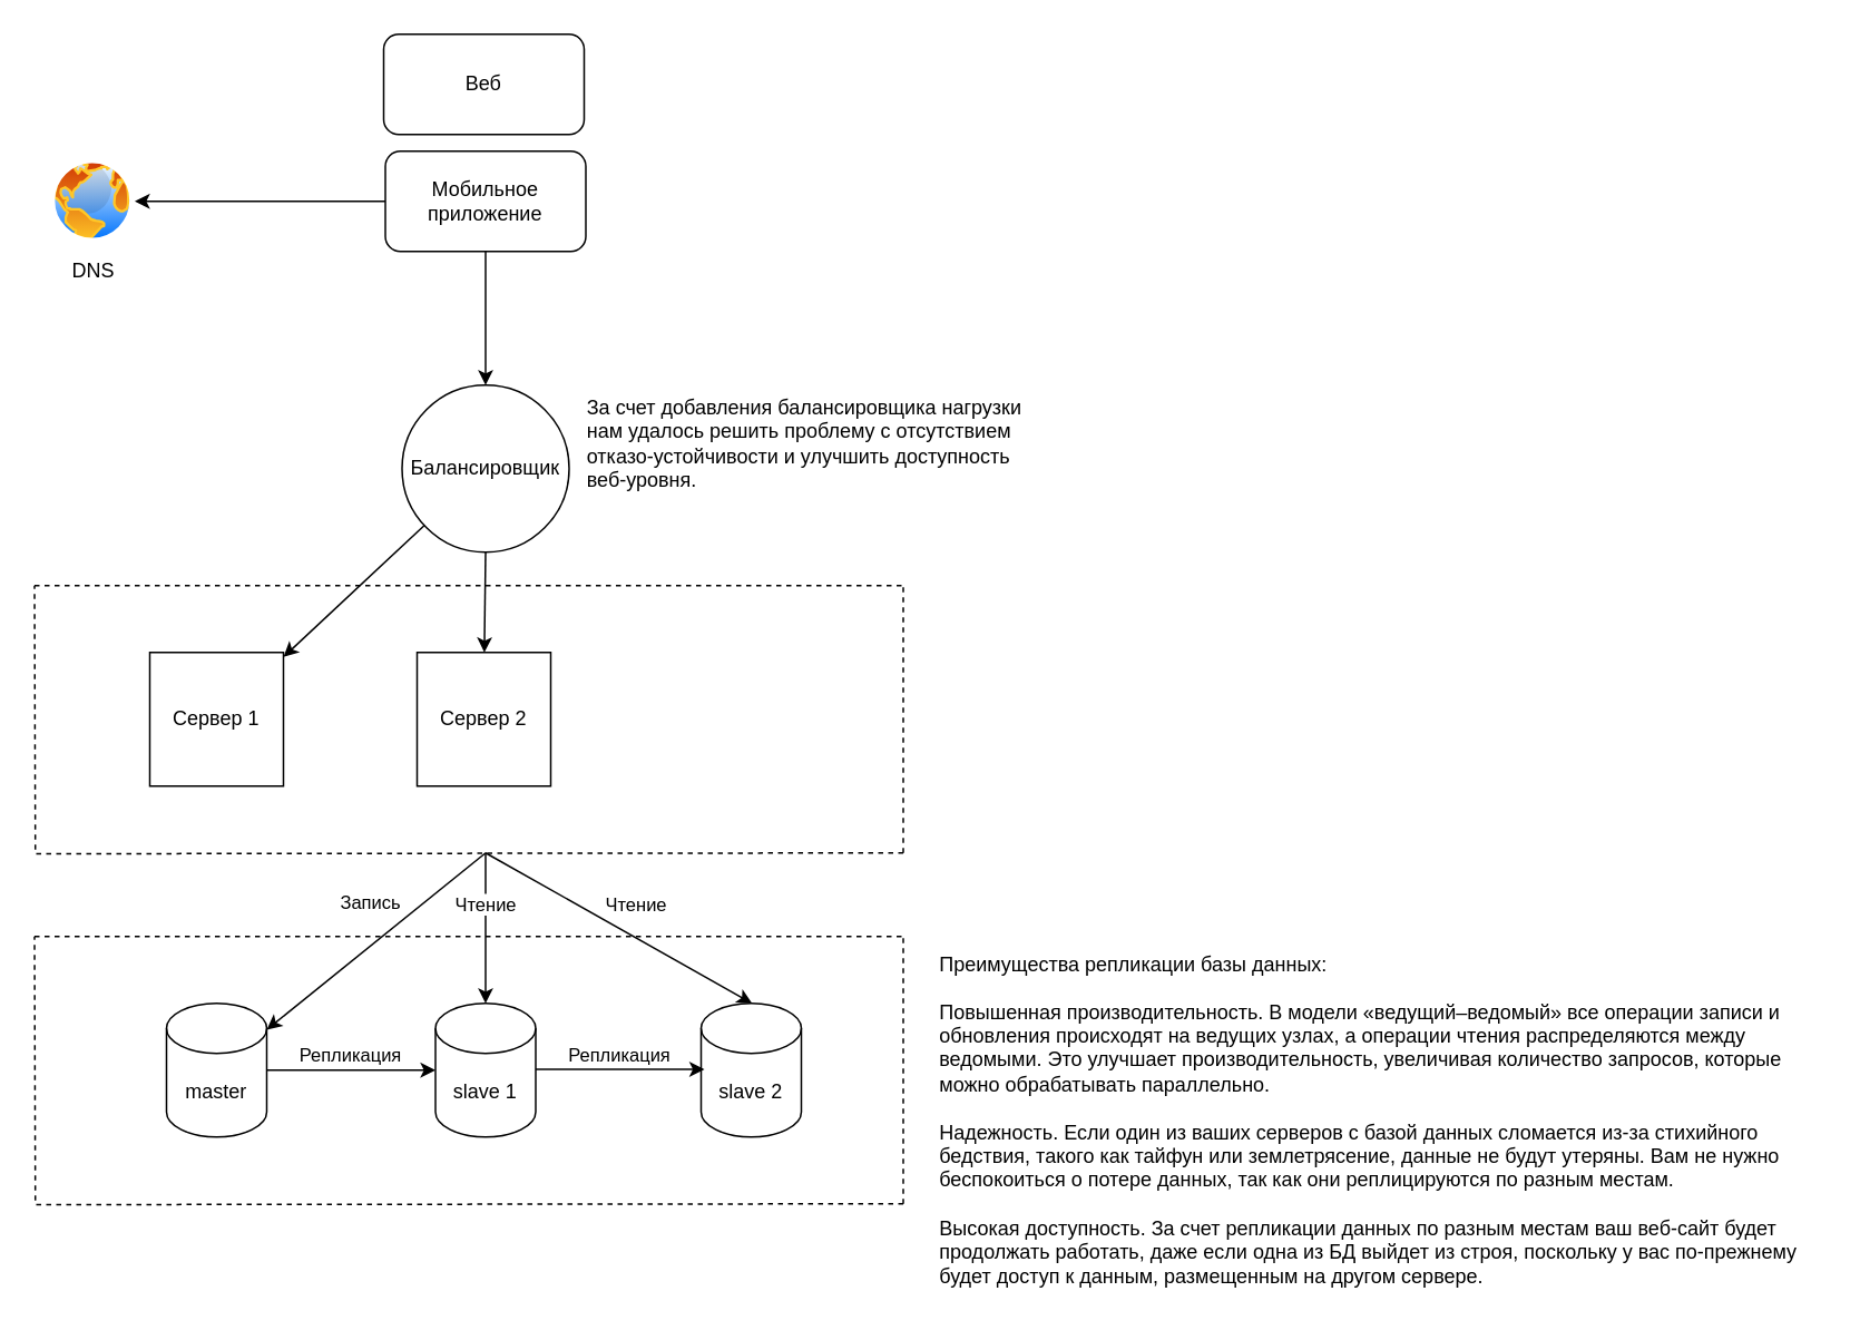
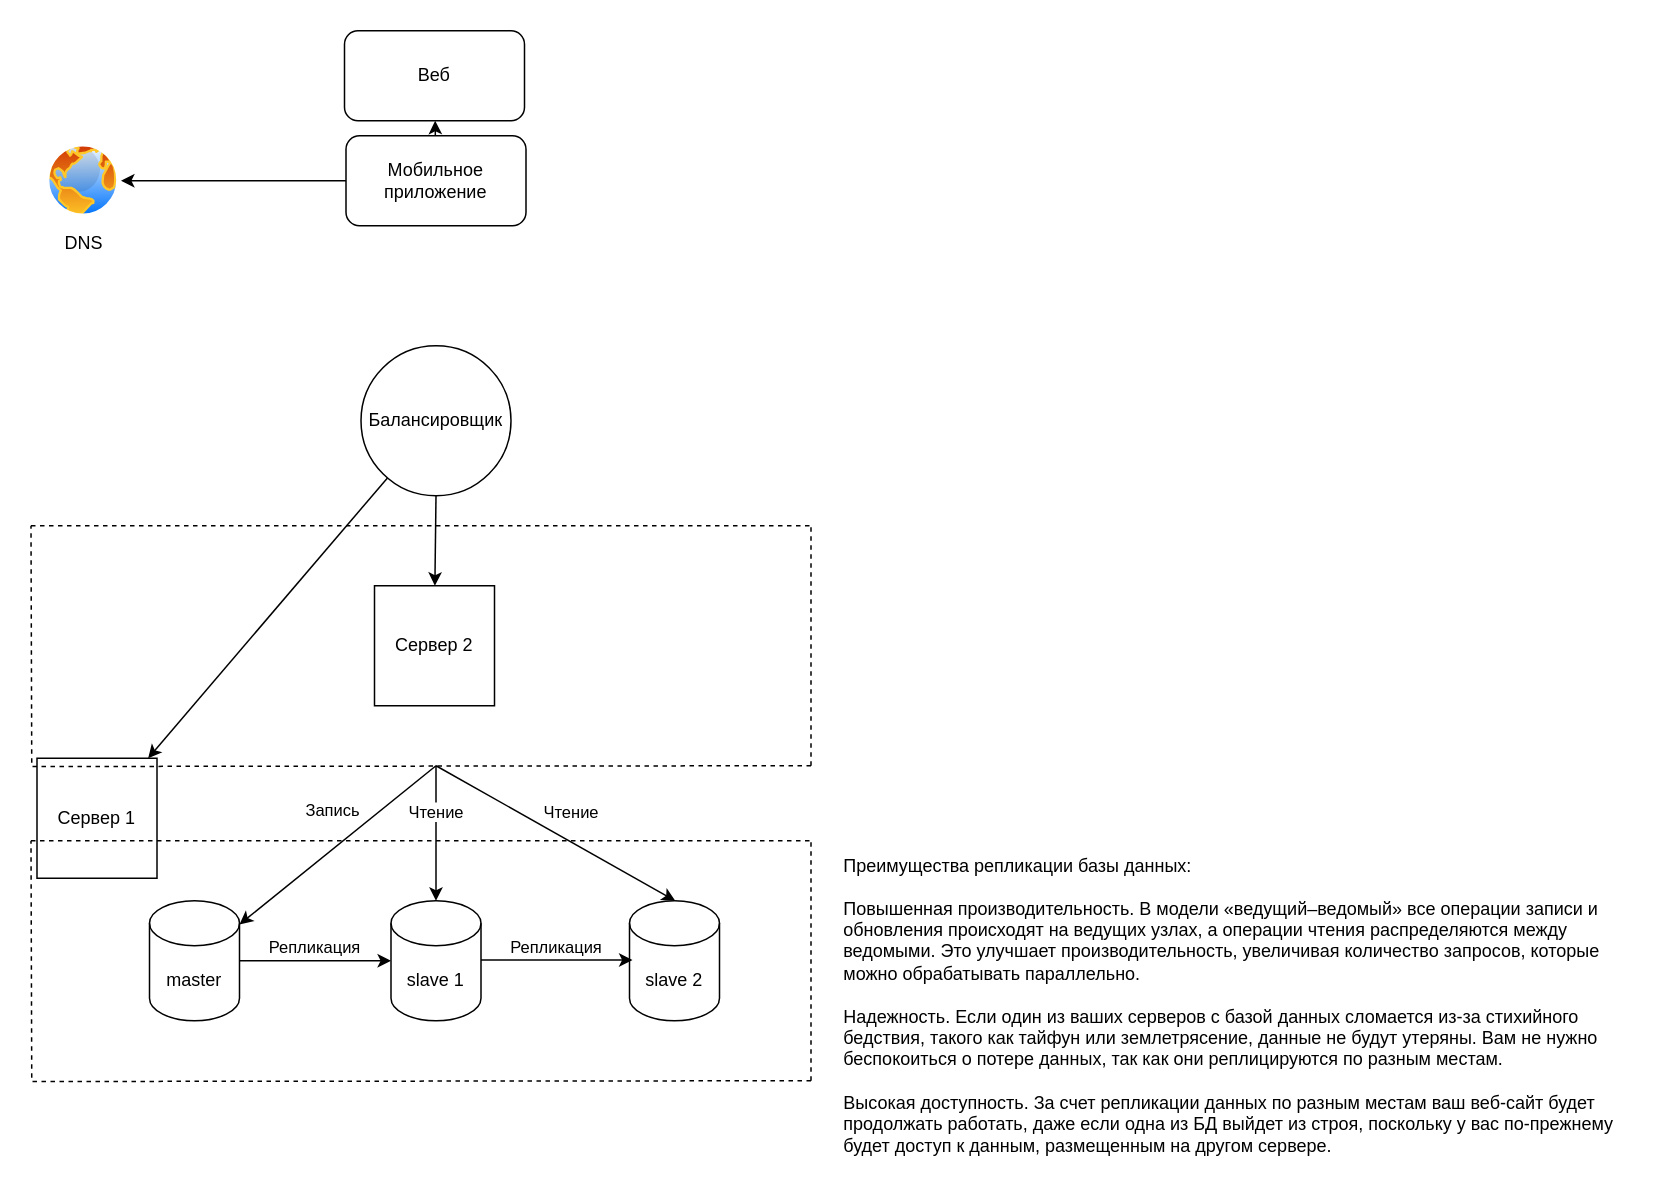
  <mxCell id="0" />
  <mxCell id="1" parent="0" />
  <mxCell id="2" value="DNS" style="image;aspect=fixed;perimeter=ellipsePerimeter;html=1;align=center;shadow=0;dashed=0;spacingTop=3;image=img/lib/active_directory/internet_globe.svg;" vertex="1" parent="1"><mxGeometry x="30" y="95" width="50" height="50" as="geometry" /></mxCell>
  <mxCell id="3" value="" style="endArrow=classic;html=1;rounded=0;" edge="1" parent="1" source="6" target="2"><mxGeometry width="50" height="50" relative="1" as="geometry"><mxPoint x="260" y="120" as="sourcePoint" /><mxPoint x="200" y="180" as="targetPoint" /></mxGeometry></mxCell>
  <mxCell id="4" value="Балансировщик" style="ellipse;whiteSpace=wrap;html=1;aspect=fixed;" vertex="1" parent="1"><mxGeometry x="240" y="230" width="100" height="100" as="geometry" /></mxCell>
- <mxCell id="5" value="" style="endArrow=classic;html=1;rounded=0;" edge="1" parent="1" source="6" target="4"><mxGeometry width="50" height="50" relative="1" as="geometry"><mxPoint x="297" y="180" as="sourcePoint" /><mxPoint x="270" y="190" as="targetPoint" /></mxGeometry></mxCell>
+ <mxCell id="5" value="" style="endArrow=classic;html=1;rounded=0;" edge="1" parent="1" source="6" target="8"><mxGeometry width="50" height="50" relative="1" as="geometry"><mxPoint x="297" y="180" as="sourcePoint" /><mxPoint x="270" y="190" as="targetPoint" /></mxGeometry></mxCell>
  <mxCell id="6" value="Мобильное приложение" style="rounded=1;whiteSpace=wrap;html=1;" vertex="1" parent="1"><mxGeometry x="230" y="90" width="120" height="60" as="geometry" /></mxCell>
- <mxCell id="7" value="Сервер 1" style="whiteSpace=wrap;html=1;aspect=fixed;" vertex="1" parent="1"><mxGeometry x="89" y="390" width="80" height="80" as="geometry" /></mxCell>
+ <mxCell id="7" value="Сервер 1" style="whiteSpace=wrap;html=1;aspect=fixed;" vertex="1" parent="1"><mxGeometry x="24" y="505" width="80" height="80" as="geometry" /></mxCell>
  <mxCell id="8" value="Веб" style="rounded=1;whiteSpace=wrap;html=1;" vertex="1" parent="1"><mxGeometry x="229" y="20" width="120" height="60" as="geometry" /></mxCell>
  <mxCell id="9" value="Сервер 2" style="whiteSpace=wrap;html=1;aspect=fixed;" vertex="1" parent="1"><mxGeometry x="249" y="390" width="80" height="80" as="geometry" /></mxCell>
- <mxCell id="10" value="За счет добавления балансировщика нагрузки нам удалось решить проблему с отсутствием отказо-устойчивости и улучшить доступность веб-уровня." style="text;html=1;align=left;verticalAlign=middle;whiteSpace=wrap;rounded=0;" vertex="1" parent="1"><mxGeometry x="349" y="230" width="280" height="70" as="geometry" /></mxCell>
  <mxCell id="11" value="" style="endArrow=classic;html=1;rounded=0;" edge="1" parent="1" source="4" target="7"><mxGeometry width="50" height="50" relative="1" as="geometry"><mxPoint x="-50" y="280" as="sourcePoint" /><mxPoint x="0" y="230" as="targetPoint" /></mxGeometry></mxCell>
  <mxCell id="12" value="" style="endArrow=classic;html=1;rounded=0;" edge="1" parent="1" source="4" target="9"><mxGeometry width="50" height="50" relative="1" as="geometry"><mxPoint x="200" y="630" as="sourcePoint" /><mxPoint x="250" y="580" as="targetPoint" /></mxGeometry></mxCell>
  <mxCell id="13" value="" style="endArrow=none;dashed=1;html=1;rounded=0;edgeStyle=orthogonalEdgeStyle;" edge="1" parent="1"><mxGeometry width="50" height="50" relative="1" as="geometry"><mxPoint x="540" y="510" as="sourcePoint" /><mxPoint x="20" y="350" as="targetPoint" /></mxGeometry></mxCell>
  <mxCell id="14" value="" style="endArrow=none;dashed=1;html=1;rounded=0;" edge="1" parent="1"><mxGeometry width="50" height="50" relative="1" as="geometry"><mxPoint x="540" y="510" as="sourcePoint" /><mxPoint x="540" y="350" as="targetPoint" /></mxGeometry></mxCell>
  <mxCell id="15" value="" style="endArrow=none;dashed=1;html=1;rounded=0;" edge="1" parent="1"><mxGeometry width="50" height="50" relative="1" as="geometry"><mxPoint x="20" y="350" as="sourcePoint" /><mxPoint x="540" y="350" as="targetPoint" /></mxGeometry></mxCell>
  <mxCell id="16" value="" style="endArrow=none;dashed=1;html=1;rounded=0;edgeStyle=orthogonalEdgeStyle;" edge="1" parent="1"><mxGeometry width="50" height="50" relative="1" as="geometry"><mxPoint x="540" y="720" as="sourcePoint" /><mxPoint x="20" y="560" as="targetPoint" /></mxGeometry></mxCell>
  <mxCell id="17" value="" style="endArrow=none;dashed=1;html=1;rounded=0;" edge="1" parent="1"><mxGeometry width="50" height="50" relative="1" as="geometry"><mxPoint x="540" y="720" as="sourcePoint" /><mxPoint x="540" y="560" as="targetPoint" /></mxGeometry></mxCell>
  <mxCell id="18" value="" style="endArrow=none;dashed=1;html=1;rounded=0;" edge="1" parent="1"><mxGeometry width="50" height="50" relative="1" as="geometry"><mxPoint x="20" y="560" as="sourcePoint" /><mxPoint x="540" y="560" as="targetPoint" /></mxGeometry></mxCell>
  <mxCell id="19" value="master" style="shape=cylinder3;whiteSpace=wrap;html=1;boundedLbl=1;backgroundOutline=1;size=15;" vertex="1" parent="1"><mxGeometry x="99" y="600" width="60" height="80" as="geometry" /></mxCell>
  <mxCell id="20" value="slave 1" style="shape=cylinder3;whiteSpace=wrap;html=1;boundedLbl=1;backgroundOutline=1;size=15;" vertex="1" parent="1"><mxGeometry x="260" y="600" width="60" height="80" as="geometry" /></mxCell>
  <mxCell id="21" value="slave 2" style="shape=cylinder3;whiteSpace=wrap;html=1;boundedLbl=1;backgroundOutline=1;size=15;" vertex="1" parent="1"><mxGeometry x="419" y="600" width="60" height="80" as="geometry" /></mxCell>
  <mxCell id="22" value="" style="endArrow=classic;html=1;rounded=0;" edge="1" parent="1" target="19"><mxGeometry width="50" height="50" relative="1" as="geometry"><mxPoint x="290" y="510" as="sourcePoint" /><mxPoint x="140" y="520" as="targetPoint" /></mxGeometry></mxCell>
  <mxCell id="23" value="Запись" style="edgeLabel;html=1;align=center;verticalAlign=middle;resizable=0;points=[];" vertex="1" connectable="0" parent="22"><mxGeometry x="-0.046" y="2" relative="1" as="geometry"><mxPoint x="-9" y="-22" as="offset" /></mxGeometry></mxCell>
  <mxCell id="24" value="" style="endArrow=classic;html=1;rounded=0;" edge="1" parent="1" target="20"><mxGeometry width="50" height="50" relative="1" as="geometry"><mxPoint x="290" y="510" as="sourcePoint" /><mxPoint x="190" y="780" as="targetPoint" /></mxGeometry></mxCell>
  <mxCell id="25" value="Чтение" style="edgeLabel;html=1;align=center;verticalAlign=middle;resizable=0;points=[];" vertex="1" connectable="0" parent="24"><mxGeometry x="0.231" y="-3" relative="1" as="geometry"><mxPoint x="2" y="-25" as="offset" /></mxGeometry></mxCell>
  <mxCell id="26" value="" style="endArrow=classic;html=1;rounded=0;" edge="1" parent="1"><mxGeometry width="50" height="50" relative="1" as="geometry"><mxPoint x="290" y="510" as="sourcePoint" /><mxPoint x="449.5" y="600" as="targetPoint" /></mxGeometry></mxCell>
  <mxCell id="27" value="Чтение" style="edgeLabel;html=1;align=center;verticalAlign=middle;resizable=0;points=[];" vertex="1" connectable="0" parent="26"><mxGeometry x="0.231" y="-3" relative="1" as="geometry"><mxPoint x="-7" y="-28" as="offset" /></mxGeometry></mxCell>
  <mxCell id="28" value="" style="endArrow=classic;html=1;rounded=0;exitX=1;exitY=0.5;exitDx=0;exitDy=0;exitPerimeter=0;entryX=0;entryY=0.5;entryDx=0;entryDy=0;entryPerimeter=0;" edge="1" parent="1" source="19" target="20"><mxGeometry width="50" height="50" relative="1" as="geometry"><mxPoint x="150" y="660" as="sourcePoint" /><mxPoint x="200" y="610" as="targetPoint" /></mxGeometry></mxCell>
  <mxCell id="29" value="Репликация" style="edgeLabel;html=1;align=center;verticalAlign=middle;resizable=0;points=[];" vertex="1" connectable="0" parent="28"><mxGeometry x="-0.03" y="-2" relative="1" as="geometry"><mxPoint y="-12" as="offset" /></mxGeometry></mxCell>
  <mxCell id="30" value="" style="endArrow=classic;html=1;rounded=0;exitX=1;exitY=0.5;exitDx=0;exitDy=0;exitPerimeter=0;entryX=0;entryY=0.5;entryDx=0;entryDy=0;entryPerimeter=0;" edge="1" parent="1"><mxGeometry width="50" height="50" relative="1" as="geometry"><mxPoint x="320" y="639.5" as="sourcePoint" /><mxPoint x="421" y="639.5" as="targetPoint" /></mxGeometry></mxCell>
  <mxCell id="31" value="Репликация" style="edgeLabel;html=1;align=center;verticalAlign=middle;resizable=0;points=[];" vertex="1" connectable="0" parent="30"><mxGeometry x="-0.03" y="-2" relative="1" as="geometry"><mxPoint y="-11" as="offset" /></mxGeometry></mxCell>
  <mxCell id="32" value="&lt;div&gt;Преимущества репликации базы данных:&lt;/div&gt;&lt;div&gt;&lt;br&gt;&lt;/div&gt;&lt;div&gt;Повышенная производительность. В модели «ведущий–ведомый» все операции записи и обновления происходят на ведущих узлах, а операции чтения распределяются между ведомыми. Это улучшает производительность, увеличивая количество запросов, которые можно обрабатывать параллельно.&lt;/div&gt;&lt;div&gt;&lt;br&gt;&lt;/div&gt;&lt;div&gt;Надежность. Если один из ваших серверов с базой данных сломается из-за стихийного бедствия, такого как тайфун или землетрясение, данные не будут утеряны. Вам не нужно беспокоиться о потере данных, так как они реплицируются по разным местам.&lt;/div&gt;&lt;div&gt;&lt;br&gt;&lt;/div&gt;&lt;div&gt;Высокая доступность. За счет репликации данных по разным местам ваш веб-сайт будет продолжать работать, даже если одна из БД выйдет из строя, поскольку у вас по-прежнему будет доступ к данным, размещенным на другом сервере.&lt;/div&gt;" style="text;html=1;align=left;verticalAlign=middle;whiteSpace=wrap;rounded=0;" vertex="1" parent="1"><mxGeometry x="560" y="560" width="531" height="220" as="geometry" /></mxCell>
